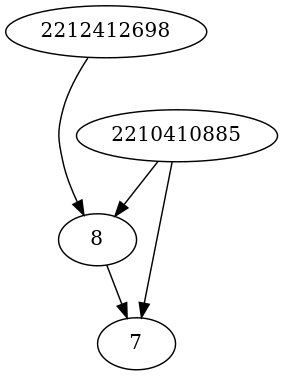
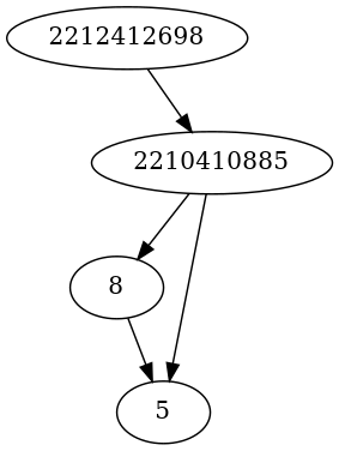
  strict digraph {
    8
-   7
+   7 [label=5]
    n3 [label=2212412698]
    n4 [label=2210410885]
    8 -> 7
-   n3 -> 8
+   n3 -> n4
    n4 -> 8
    n4 -> 7
  }
